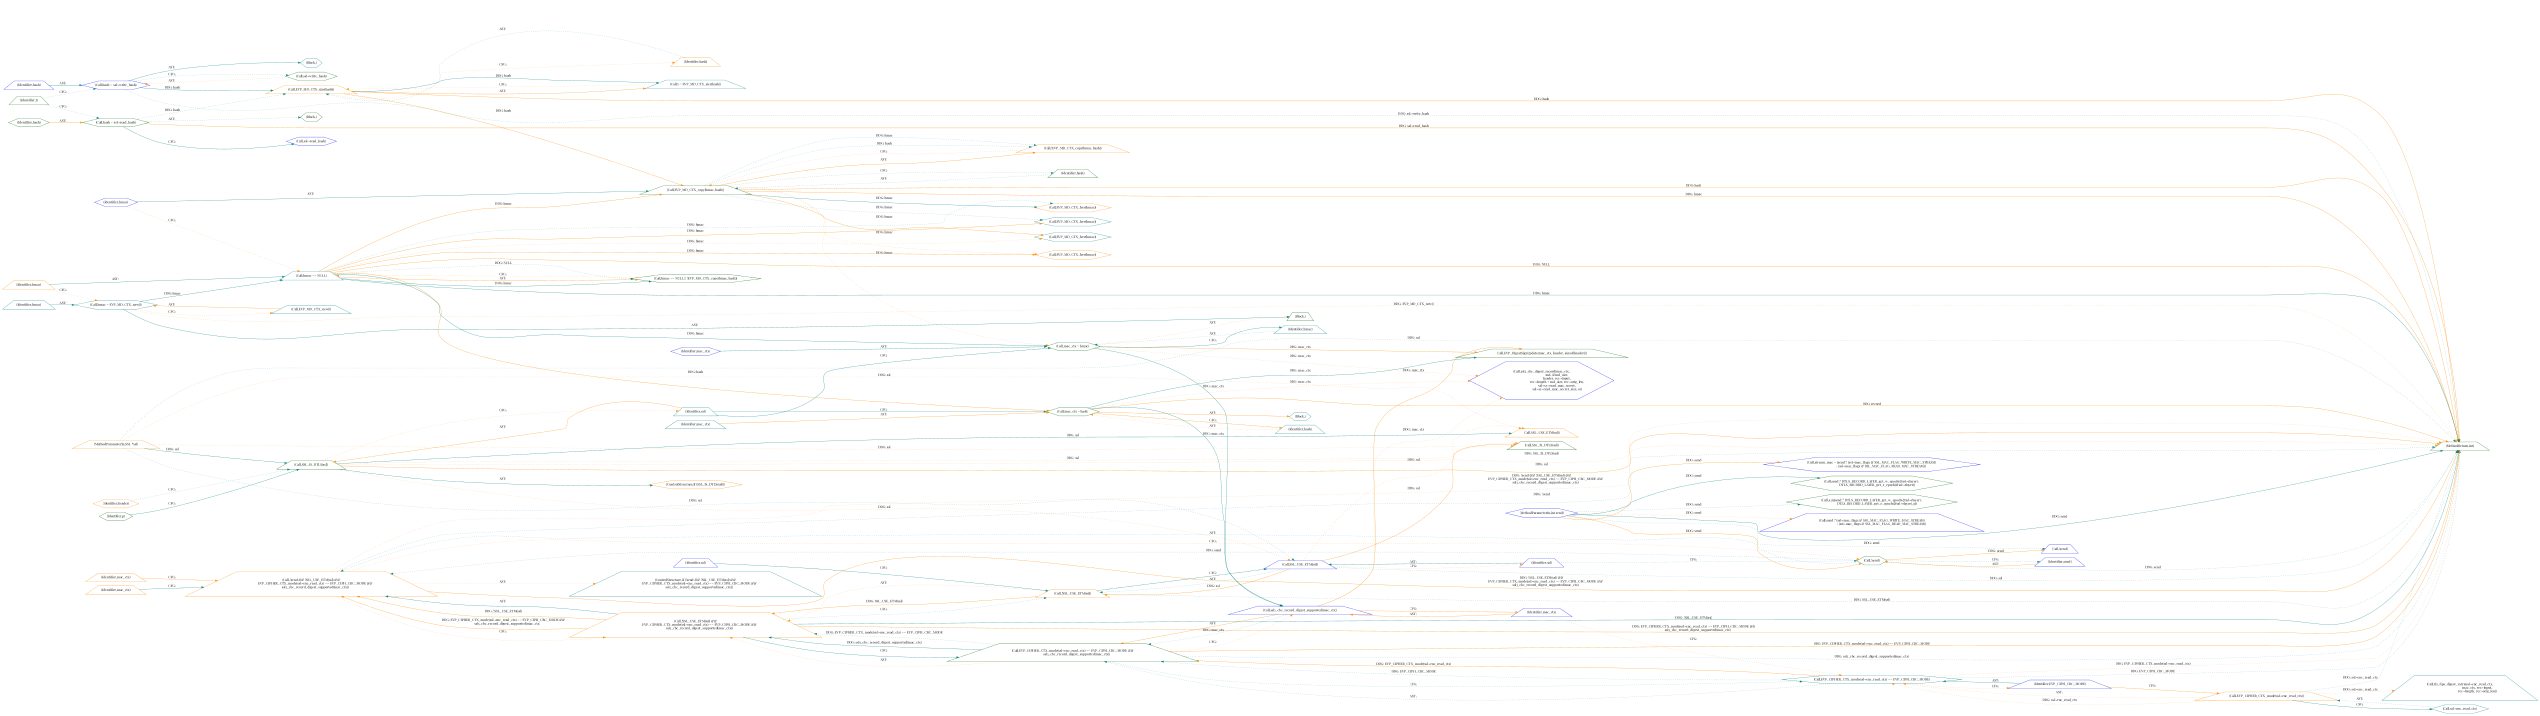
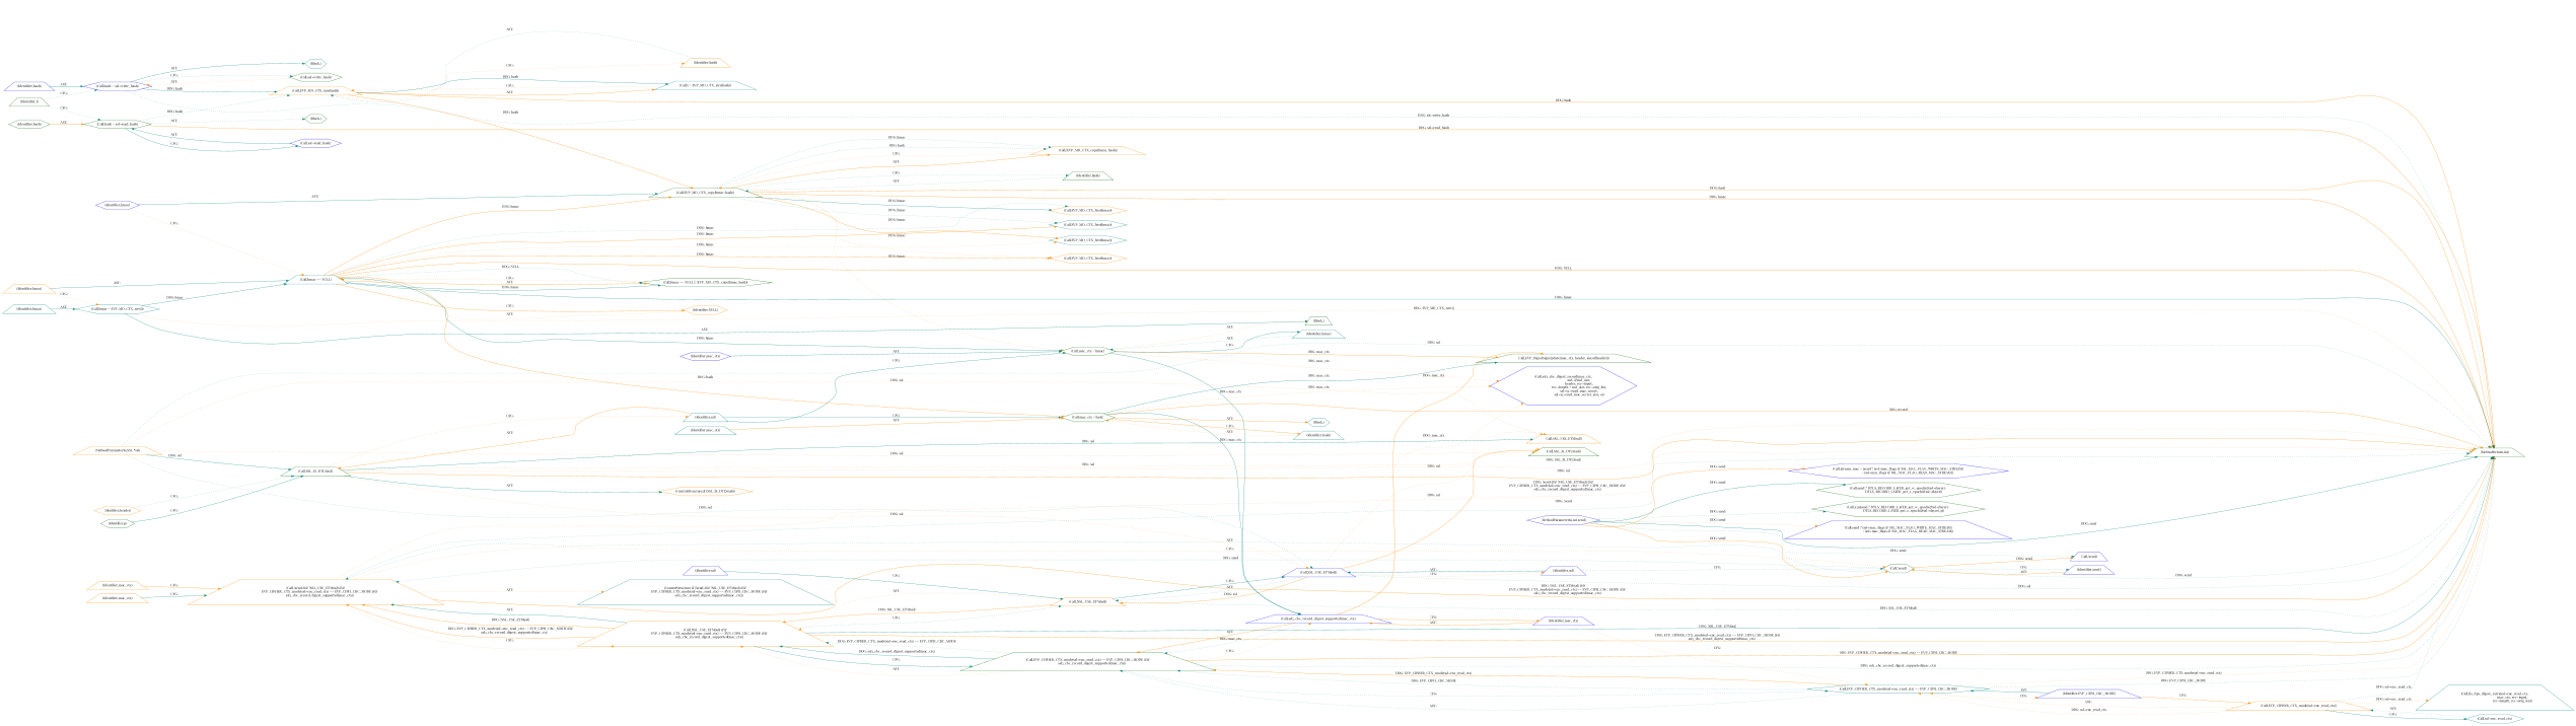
  digraph {
    fontname="Playfair Display"
    rankdir=LR
    node [color=darkgreen fontname="Playfair Display" shape=trapezium]
    edge [color=darkorange fontname="Playfair Display" style=solid]
    n1 [color=darkorange label="(Call,!send && !SSL_USE_ETM(ssl) &&\n         EVP_CIPHER_CTX_mode(ssl->enc_read_ctx) == EVP_CIPH_CBC_MODE &&\n         ssl3_cbc_record_digest_supported(mac_ctx))"]
    n2 [label="(Call,!send)" shape=hexagon]
    n3 [color=darkorange label="(Call,!SSL_USE_ETM(ssl) &&\n         EVP_CIPHER_CTX_mode(ssl->enc_read_ctx) == EVP_CIPH_CBC_MODE &&\n         ssl3_cbc_record_digest_supported(mac_ctx))"]
    n4 [color=teal label="(ControlStructure,if (!send && !SSL_USE_ETM(ssl) &&\n         EVP_CIPHER_CTX_mode(ssl->enc_read_ctx) == EVP_CIPH_CBC_MODE &&\n         ssl3_cbc_record_digest_supported(mac_ctx)))"]
    n5 [label="(MethodReturn,int)"]
    n6 [color=blue label="(Identifier,send)"]
    n7 [color=blue label="(Call,!send)"]
    n8 [color=darkorange label="(Call,!SSL_USE_ETM(ssl))"]
    n9 [label="(Call,EVP_CIPHER_CTX_mode(ssl->enc_read_ctx) == EVP_CIPH_CBC_MODE &&\n         ssl3_cbc_record_digest_supported(mac_ctx))"]
    n10 [color=blue label="(MethodParameterIn,int send)" shape=hexagon]
    n11 [color=blue label="(Call,stream_mac = (send ? (ssl->mac_flags & SSL_MAC_FLAG_WRITE_MAC_STREAM)\n                      : (ssl->mac_flags & SSL_MAC_FLAG_READ_MAC_STREAM)))" shape=hexagon]
    n12 [label="(Call,send ? DTLS_RECORD_LAYER_get_w_epoch(&ssl->rlayer) :\n            DTLS_RECORD_LAYER_get_r_epoch(&ssl->rlayer))" shape=hexagon]
    n13 [label="(Call,s2n(send ? DTLS_RECORD_LAYER_get_w_epoch(&ssl->rlayer) :\n            DTLS_RECORD_LAYER_get_r_epoch(&ssl->rlayer), p))" shape=hexagon]
    n14 [color=blue label="(Call,send ? (ssl->mac_flags & SSL_MAC_FLAG_WRITE_MAC_STREAM)\n                      : (ssl->mac_flags & SSL_MAC_FLAG_READ_MAC_STREAM))"]
    n15 [color=blue label="(Call,SSL_USE_ETM(ssl))"]
    n16 [color=teal label="(Call,EVP_CIPHER_CTX_mode(ssl->enc_read_ctx) == EVP_CIPH_CBC_MODE)" shape=hexagon]
    n17 [color=blue label="(Call,ssl3_cbc_record_digest_supported(mac_ctx))"]
    n18 [color=darkorange label="(Call,SSL_USE_ETM(ssl))"]
    n19 [label="(Call,SSL_IS_DTLS(ssl))"]
    n20 [color=blue label="(Identifier,ssl)"]
    n21 [label="(Call,SSL_IS_DTLS(ssl))"]
    n22 [color=darkorange label="(ControlStructure,if (SSL_IS_DTLS(ssl)))" shape=hexagon]
    n23 [color=teal label="(Identifier,ssl)"]
    n24 [label="(Call,mac_ctx = hash)" shape=hexagon]
    n25 [label="(Call,mac_ctx = hmac)" shape=hexagon]
    n26 [color=darkorange label="(MethodParameterIn,SSL *ssl)"]
    n27 [color=blue label="(Identifier,EVP_CIPH_CBC_MODE)"]
    n28 [color=blue label="(Identifier,mac_ctx)"]
    n29 [label="(Call,EVP_DigestSignUpdate(mac_ctx, header, sizeof(header)))"]
    n30 [color=blue label="(Call,ssl3_cbc_digest_record(mac_ctx,\n                                   md, &md_size,\n                                   header, rec->input,\n                                   rec->length + md_size, rec->orig_len,\n                                   ssl->s3->read_mac_secret,\n                                   ssl->s3->read_mac_secret_size, 0))" shape=hexagon]
    n31 [color=darkorange label="(Call,EVP_CIPHER_CTX_mode(ssl->enc_read_ctx))"]
    n32 [color=teal label="(Call,ssl->enc_read_ctx)" shape=hexagon]
    n33 [color=teal label="(Call,tls_fips_digest_extra(ssl->enc_read_ctx,\n                                        mac_ctx, rec->input,\n                                        rec->length, rec->orig_len))"]
    n34 [color=teal label="(Identifier,hash)"]
    n35 [color=teal label="(Block,)" shape=hexagon]
    n36 [color=darkorange label="(Call,EVP_MD_CTX_size(hash))"]
    n37 [label="(Call,EVP_MD_CTX_copy(hmac, hash))"]
    n38 [color=darkorange label="(Identifier,hash)"]
    n39 [color=teal label="(Call,t = EVP_MD_CTX_size(hash))"]
    n40 [color=teal label="(Call,EVP_MD_CTX_free(hmac))" shape=hexagon]
    n41 [color=teal label="(Call,EVP_MD_CTX_free(hmac))" shape=hexagon]
    n42 [color=darkorange label="(Call,EVP_MD_CTX_free(hmac))" shape=hexagon]
    n43 [color=darkorange label="(Call,EVP_MD_CTX_free(hmac))" shape=hexagon]
    n44 [label="(Identifier,hash)"]
    n45 [color=darkorange label="(Call,!EVP_MD_CTX_copy(hmac, hash))"]
    n46 [label="(Call,hash = ssl->read_hash)" shape=hexagon]
    n47 [label="(Block,)" shape=hexagon]
    n48 [color=blue label="(Call,ssl->read_hash)" shape=hexagon]
    n49 [color=blue label="(Call,hash = ssl->write_hash)" shape=hexagon]
    n50 [color=teal label="(Block,)" shape=hexagon]
    n51 [label="(Call,ssl->write_hash)" shape=hexagon]
    n52 [label="(Block,)"]
    n53 [color=teal label="(Identifier,hmac)"]
    n54 [color=teal label="(Call,hmac == NULL)"]
+   n55 [color=darkorange label="(Identifier,NULL)" shape=hexagon]
    n56 [label="(Call,hmac == NULL || !EVP_MD_CTX_copy(hmac, hash))" shape=hexagon]
    n57 [color=teal label="(Call,hmac = EVP_MD_CTX_new())" shape=hexagon]
-   n58 [color=teal label="(Call,EVP_MD_CTX_new())"]
    n59 [color=darkorange label="(Identifier,hmac)"]
    n60 [color=teal label="(Identifier,hmac)"]
    n61 [color=teal label="(Identifier,mac_ctx)"]
    n62 [color=blue label="(Identifier,mac_ctx)" shape=hexagon]
    n63 [color=darkorange label="(Identifier,header)" shape=hexagon]
    n64 [color=blue label="(Identifier,ssl)"]
    n65 [color=blue label="(Identifier,hmac)" shape=hexagon]
    n66 [color=darkorange label="(Identifier,mac_ctx)"]
    n67 [label="(Identifier,p)" shape=hexagon]
    n68 [color=darkorange label="(Identifier,mac_ctx)"]
    n69 [label="(Identifier,t)"]
    n70 [label="(Identifier,hash)" shape=hexagon]
    n71 [color=blue label="(Identifier,hash)"]
    n1 -> n2 [label="CFG: " style=dotted]
    n1 -> n3 [label="CFG: " style=dotted]
    n1 -> n4 [label="AST: " style=dotted]
    n1 -> n5 [label="DDG: !send && !SSL_USE_ETM(ssl) &&\n         EVP_CIPHER_CTX_mode(ssl->enc_read_ctx) == EVP_CIPH_CBC_MODE &&\n         ssl3_cbc_record_digest_supported(mac_ctx)" style=dotted]
    n1 -> n5 [color=teal label="DDG: !send" style=dotted]
    n1 -> n5 [label="DDG: !SSL_USE_ETM(ssl) &&\n         EVP_CIPHER_CTX_mode(ssl->enc_read_ctx) == EVP_CIPH_CBC_MODE &&\n         ssl3_cbc_record_digest_supported(mac_ctx)"]
    n2 -> n1 [color=teal label="AST: " style=dotted]
    n2 -> n1 [color=teal label="DDG: send" style=dotted]
    n2 -> n5 [color=teal label="DDG: send" style=dotted]
    n2 -> n6 [color=teal label="CFG: " style=dotted]
    n2 -> n7 [label="DDG: send"]
    n3 -> n1 [color=teal label="AST: "]
    n3 -> n1 [label="DDG: !SSL_USE_ETM(ssl)"]
    n3 -> n1 [label="DDG: EVP_CIPHER_CTX_mode(ssl->enc_read_ctx) == EVP_CIPH_CBC_MODE &&\n         ssl3_cbc_record_digest_supported(mac_ctx)"]
    n3 -> n5 [color=teal label="DDG: !SSL_USE_ETM(ssl)"]
    n3 -> n5 [label="DDG: EVP_CIPHER_CTX_mode(ssl->enc_read_ctx) == EVP_CIPH_CBC_MODE &&\n         ssl3_cbc_record_digest_supported(mac_ctx)"]
    n3 -> n8 [color=teal label="CFG: " style=dotted]
    n3 -> n9 [color=teal label="CFG: "]
    n6 -> n2 [label="AST: "]
    n8 -> n3 [label="AST: " style=dotted]
    n8 -> n3 [label="DDG: SSL_USE_ETM(ssl)"]
    n8 -> n5 [color=teal label="DDG: SSL_USE_ETM(ssl)" style=dotted]
    n8 -> n15 [color=teal label="CFG: "]
    n9 -> n3 [label="AST: " style=dotted]
    n9 -> n3 [color=teal label="DDG: EVP_CIPHER_CTX_mode(ssl->enc_read_ctx) == EVP_CIPH_CBC_MODE" style=dotted]
    n9 -> n3 [color=teal label="DDG: ssl3_cbc_record_digest_supported(mac_ctx)"]
    n9 -> n5 [label="DDG: EVP_CIPHER_CTX_mode(ssl->enc_read_ctx) == EVP_CIPH_CBC_MODE"]
    n9 -> n5 [color=teal label="DDG: ssl3_cbc_record_digest_supported(mac_ctx)" style=dotted]
    n9 -> n16 [color=teal label="CFG: " style=dotted]
    n9 -> n17 [label="CFG: " style=dotted]
    n10 -> n2 [label="DDG: send"]
    n10 -> n5 [color=teal label="DDG: send"]
    n10 -> n7 [color=teal label="DDG: send" style=dotted]
    n10 -> n11 [label="DDG: send"]
    n10 -> n12 [color=teal label="DDG: send"]
    n10 -> n13 [color=teal label="DDG: send" style=dotted]
    n10 -> n14 [label="DDG: send" style=dotted]
    n15 -> n5 [color=teal label="DDG: ssl" style=dotted]
    n15 -> n8 [color=teal label="AST: " style=dotted]
    n15 -> n8 [label="DDG: ssl"]
    n15 -> n18 [label="DDG: ssl" style=dotted]
    n15 -> n19 [label="DDG: ssl"]
    n15 -> n20 [label="CFG: " style=dotted]
    n16 -> n5 [color=teal label="DDG: EVP_CIPH_CBC_MODE" style=dotted]
    n16 -> n5 [label="DDG: EVP_CIPHER_CTX_mode(ssl->enc_read_ctx)" style=dotted]
    n16 -> n9 [color=teal label="AST: " style=dotted]
    n16 -> n9 [label="DDG: EVP_CIPHER_CTX_mode(ssl->enc_read_ctx)"]
    n16 -> n9 [color=teal label="DDG: EVP_CIPH_CBC_MODE" style=dotted]
    n16 -> n27 [label="CFG: " style=dotted]
    n17 -> n9 [label="AST: "]
    n17 -> n9 [color=teal label="DDG: mac_ctx" style=dotted]
    n17 -> n28 [label="CFG: "]
    n17 -> n29 [label="DDG: mac_ctx"]
    n17 -> n30 [label="DDG: mac_ctx" style=dotted]
    n20 -> n2 [color=teal label="CFG: " style=dotted]
    n20 -> n15 [color=teal label="AST: "]
    n21 -> n5 [label="DDG: ssl"]
    n21 -> n5 [label="DDG: SSL_IS_DTLS(ssl)" style=dotted]
    n21 -> n15 [label="DDG: ssl" style=dotted]
    n21 -> n18 [color=teal label="DDG: ssl"]
    n21 -> n19 [label="DDG: ssl" style=dotted]
    n21 -> n22 [color=teal label="AST: "]
    n21 -> n23 [label="CFG: " style=dotted]
    n23 -> n21 [label="AST: "]
    n23 -> n24 [color=teal label="CFG: "]
    n23 -> n25 [color=teal label="CFG: "]
    n24 -> n5 [label="DDG: record"]
    n24 -> n17 [color=teal label="DDG: mac_ctx"]
    n24 -> n29 [color=teal label="DDG: mac_ctx"]
    n24 -> n30 [label="DDG: mac_ctx" style=dotted]
    n24 -> n34 [label="CFG: "]
    n24 -> n35 [label="AST: "]
    n25 -> n17 [color=teal label="DDG: mac_ctx"]
    n25 -> n29 [label="DDG: mac_ctx"]
    n25 -> n30 [label="DDG: mac_ctx" style=dotted]
    n25 -> n52 [label="AST: " style=dotted]
    n25 -> n53 [color=teal label="CFG: "]
    n26 -> n5 [color=teal label="DDG: ssl" style=dotted]
    n26 -> n15 [color=teal label="DDG: ssl" style=dotted]
    n26 -> n18 [label="DDG: ssl" style=dotted]
    n26 -> n19 [label="DDG: ssl" style=dotted]
    n26 -> n21 [color=teal label="DDG: ssl"]
    n27 -> n16 [color=teal label="AST: "]
    n27 -> n31 [label="CFG: "]
    n28 -> n16 [label="CFG: " style=dotted]
    n28 -> n17 [label="AST: "]
    n31 -> n5 [color=teal label="DDG: ssl->enc_read_ctx" style=dotted]
    n31 -> n16 [label="AST: " style=dotted]
    n31 -> n16 [label="DDG: ssl->enc_read_ctx" style=dotted]
    n31 -> n32 [color=teal label="CFG: "]
    n31 -> n33 [label="DDG: ssl->enc_read_ctx" style=dotted]
    n32 -> n31 [color=teal label="AST: " style=dotted]
    n34 -> n24 [label="AST: " style=dotted]
    n36 -> n5 [label="DDG: hash"]
    n36 -> n37 [label="DDG: hash"]
    n36 -> n38 [label="CFG: " style=dotted]
    n36 -> n39 [label="AST: "]
    n36 -> n39 [color=teal label="DDG: hash"]
    n37 -> n5 [label="DDG: hash"]
    n37 -> n5 [label="DDG: hmac"]
    n37 -> n25 [label="DDG: hmac" style=dotted]
    n37 -> n40 [color=teal label="DDG: hmac" style=dotted]
    n37 -> n41 [label="DDG: hmac"]
    n37 -> n42 [label="DDG: hmac" style=dotted]
    n37 -> n43 [color=teal label="DDG: hmac"]
    n37 -> n44 [color=teal label="CFG: " style=dotted]
    n37 -> n45 [label="AST: "]
    n37 -> n45 [color=teal label="DDG: hmac" style=dotted]
    n37 -> n45 [color=teal label="DDG: hash" style=dotted]
    n38 -> n36 [color=teal label="AST: " style=dotted]
    n39 -> n36 [label="CFG: " style=dotted]
    n44 -> n37 [color=teal label="AST: " style=dotted]
    n45 -> n37 [label="CFG: " style=dotted]
    n46 -> n5 [label="DDG: ssl->read_hash"]
    n46 -> n36 [color=teal label="DDG: hash" style=dotted]
    n46 -> n47 [color=teal label="AST: " style=dotted]
    n46 -> n48 [color=teal label="CFG: "]
+   n48 -> n46 [color=teal label="AST: "]
    n49 -> n5 [color=teal label="DDG: ssl->write_hash" style=dotted]
    n49 -> n36 [color=teal label="DDG: hash"]
    n49 -> n50 [color=teal label="AST: "]
    n49 -> n51 [color=teal label="CFG: " style=dotted]
    n51 -> n49 [label="AST: " style=dotted]
    n53 -> n25 [color=teal label="AST: " style=dotted]
    n54 -> n5 [label="DDG: NULL"]
    n54 -> n5 [color=teal label="DDG: hmac"]
    n54 -> n24 [label="DDG: hash"]
    n54 -> n25 [color=teal label="DDG: hmac"]
    n54 -> n37 [label="DDG: hmac"]
    n54 -> n40 [label="DDG: hmac"]
    n54 -> n41 [label="DDG: hmac" style=dotted]
    n54 -> n42 [label="DDG: hmac"]
    n54 -> n43 [color=teal label="DDG: hmac" style=dotted]
+   n54 -> n55 [label="CFG: "]
    n54 -> n56 [label="AST: "]
    n54 -> n56 [color=teal label="DDG: hmac"]
    n54 -> n56 [color=teal label="DDG: NULL" style=dotted]
+   n55 -> n54 [label="AST: " style=dotted]
    n56 -> n54 [label="CFG: " style=dotted]
    n57 -> n5 [label="DDG: EVP_MD_CTX_new()" style=dotted]
    n57 -> n52 [color=teal label="AST: "]
    n57 -> n54 [color=teal label="DDG: hmac"]
-   n57 -> n58 [label="CFG: " style=dotted]
-   n58 -> n57 [label="AST: "]
    n59 -> n54 [color=teal label="AST: "]
    n59 -> n57 [label="CFG: " style=dotted]
    n60 -> n57 [color=teal label="AST: "]
    n61 -> n24 [label="AST: "]
    n62 -> n25 [color=teal label="AST: "]
    n63 -> n21 [color=teal label="CFG: " style=dotted]
    n64 -> n8 [color=teal label="CFG: "]
    n65 -> n37 [color=teal label="AST: "]
    n65 -> n54 [label="CFG: " style=dotted]
    n66 -> n1 [label="CFG: "]
    n67 -> n21 [color=teal label="CFG: "]
    n68 -> n1 [color=teal label="CFG: "]
    n69 -> n46 [color=teal label="CFG: " style=dotted]
    n69 -> n49 [color=teal label="CFG: " style=dotted]
    n70 -> n46 [label="AST: "]
    n71 -> n49 [color=teal label="AST: "]
  }
